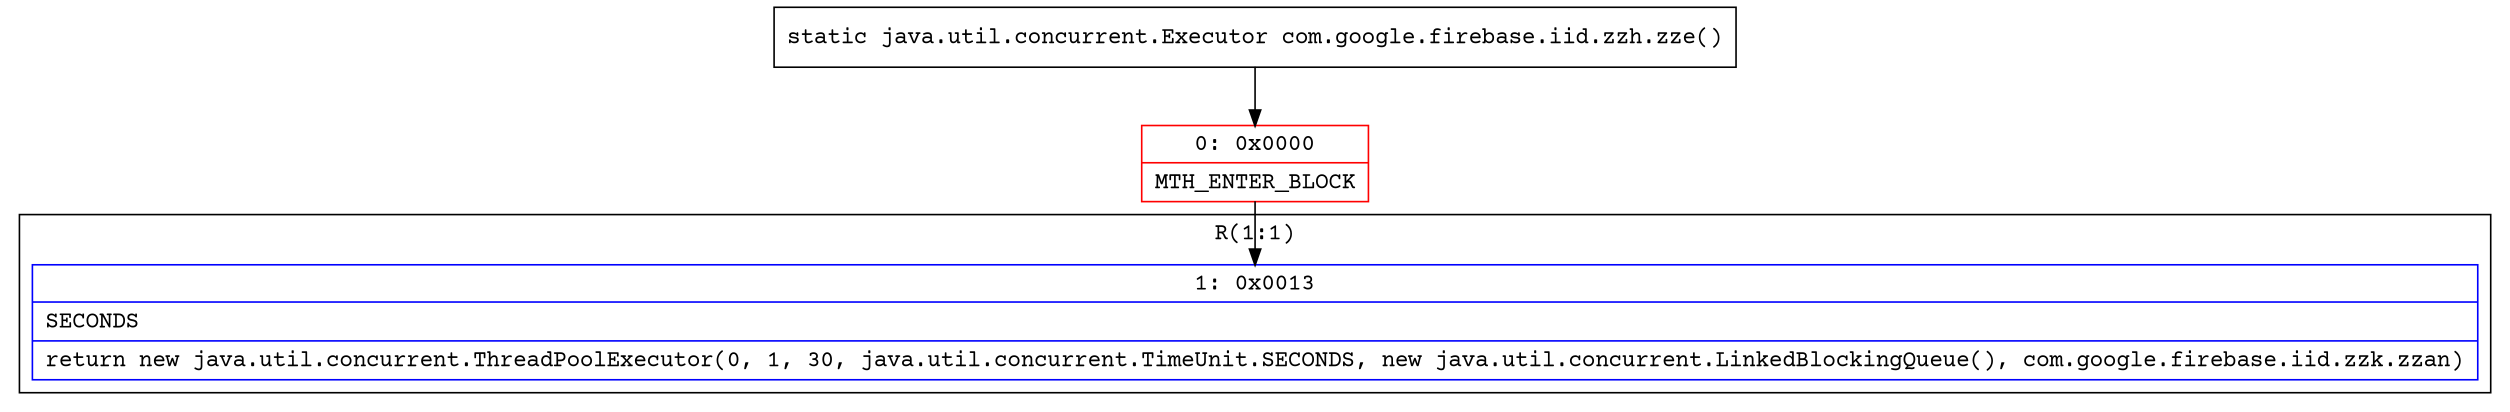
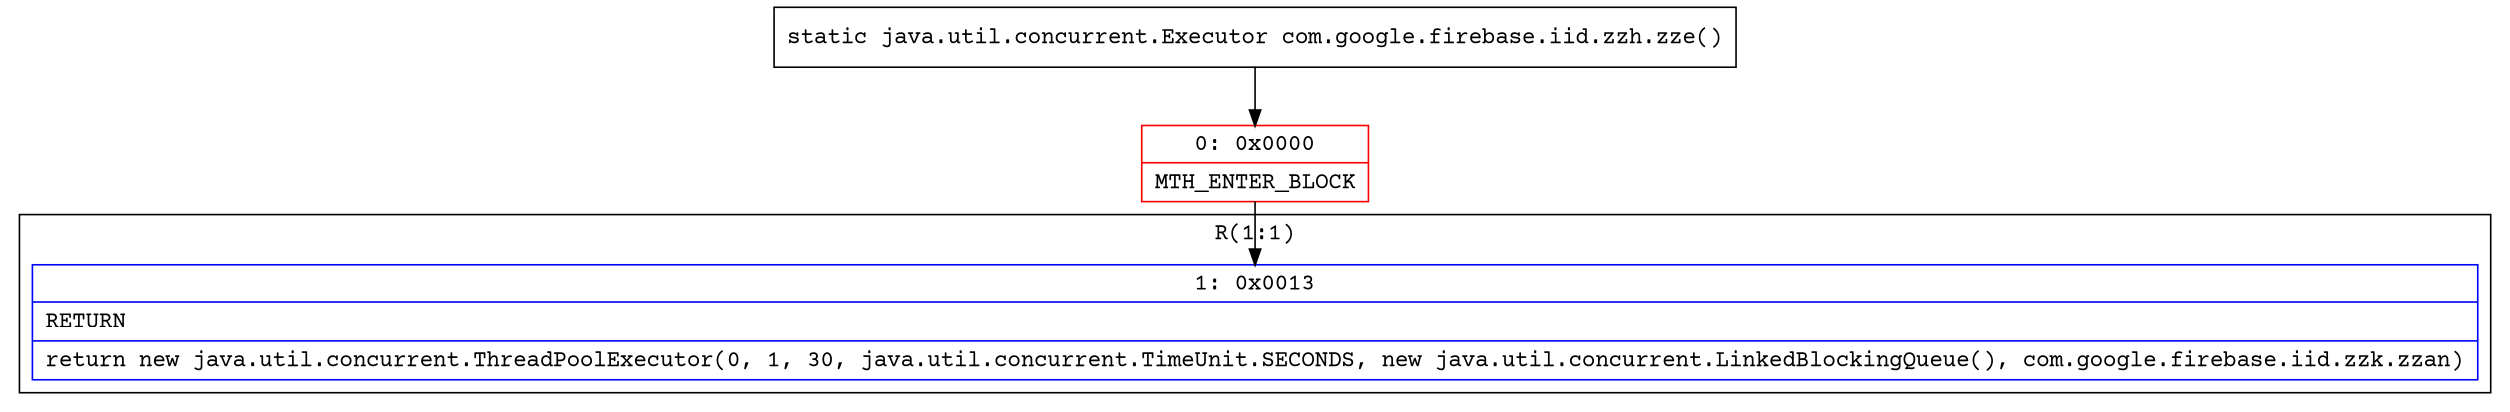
  digraph {
    fontname="Courier Prime"
    node [shape=record fontname="Courier Prime"]
    edge [fontname="Courier Prime"]
-   n1 [color=blue label="{1\:\ 0x0013|SECONDS\l|return new java.util.concurrent.ThreadPoolExecutor(0, 1, 30, java.util.concurrent.TimeUnit.SECONDS, new java.util.concurrent.LinkedBlockingQueue(), com.google.firebase.iid.zzk.zzan)\l}"]
+   n1 [color=blue label="{1\:\ 0x0013|RETURN\l|return new java.util.concurrent.ThreadPoolExecutor(0, 1, 30, java.util.concurrent.TimeUnit.SECONDS, new java.util.concurrent.LinkedBlockingQueue(), com.google.firebase.iid.zzk.zzan)\l}"]
    n2 [color=red label="{0\:\ 0x0000|MTH_ENTER_BLOCK\l}"]
    n3 [label="{static java.util.concurrent.Executor com.google.firebase.iid.zzh.zze() }"]
    subgraph cluster_1 {
      label="R(1:1)"
      n1
    }
    n2 -> n1
    n3 -> n2
  }
